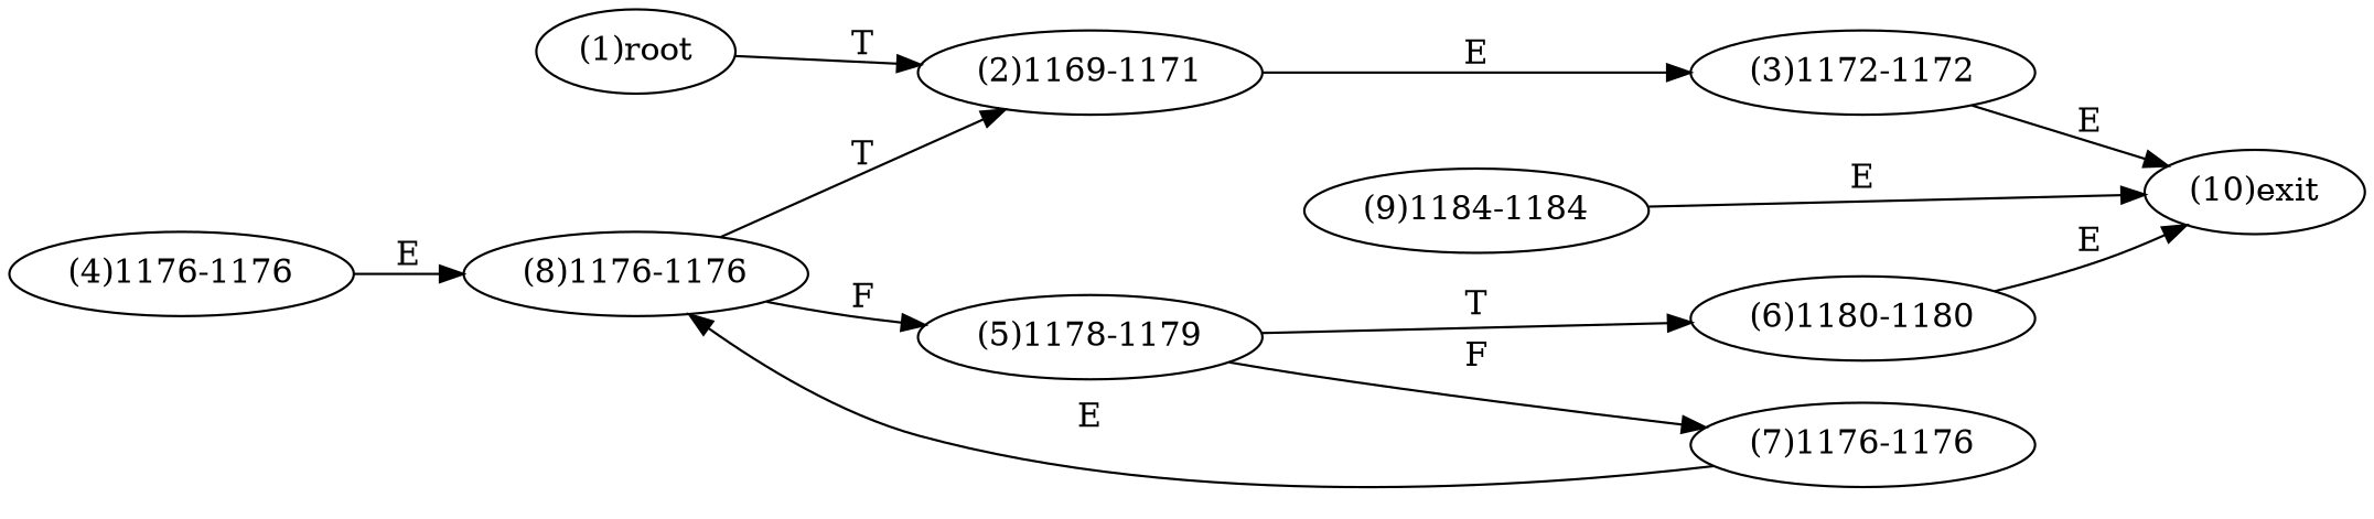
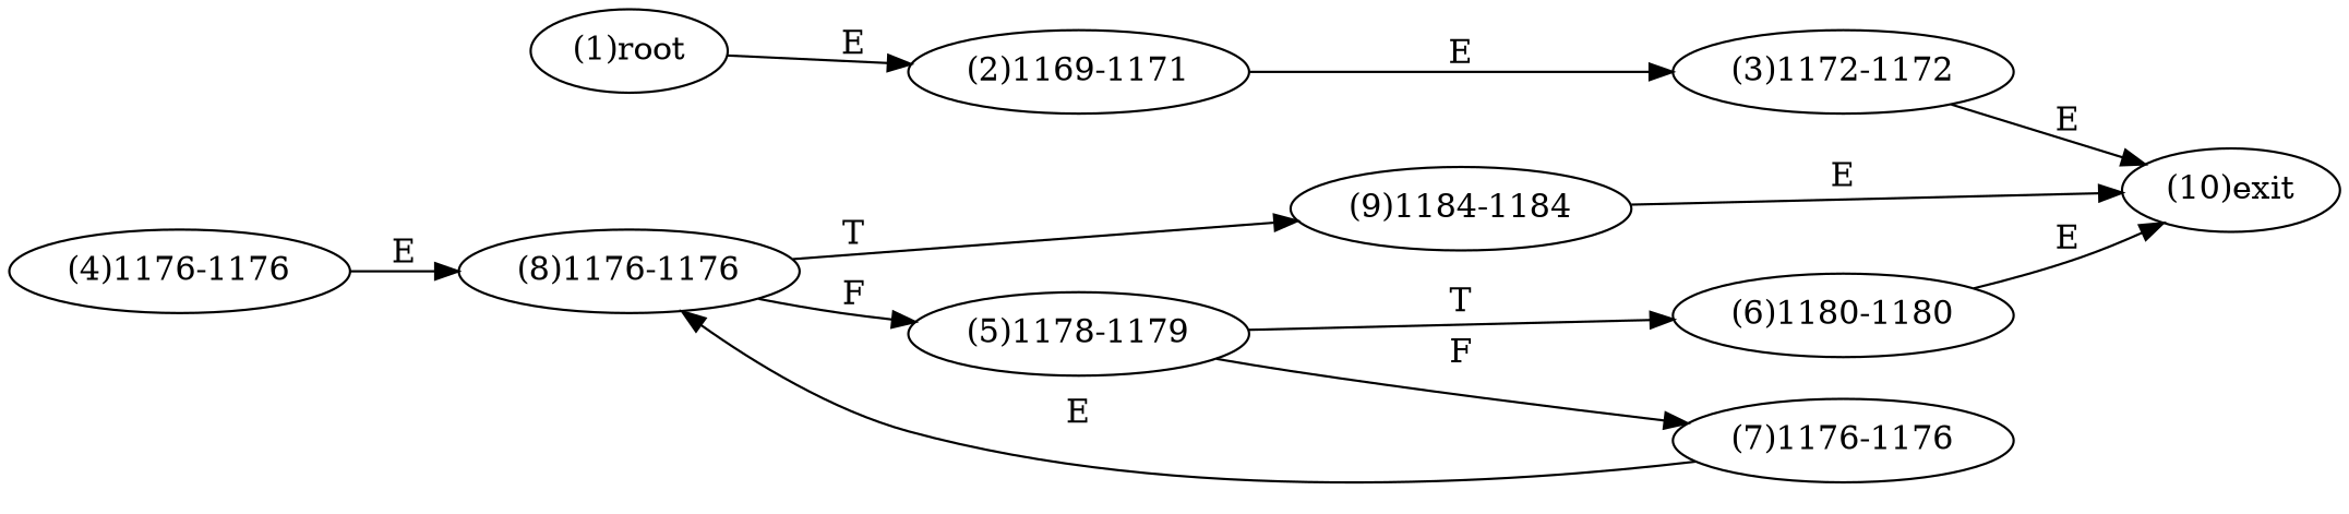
  digraph {
    rankdir=LR
    n1 [label="(1)root"]
    n2 [label="(2)1169-1171"]
    n3 [label="(3)1172-1172"]
    n4 [label="(10)exit"]
    n5 [label="(4)1176-1176"]
    n6 [label="(8)1176-1176"]
    n7 [label="(5)1178-1179"]
    n8 [label="(9)1184-1184"]
    n9 [label="(6)1180-1180"]
    n10 [label="(7)1176-1176"]
-   n1 -> n2 [label=T]
+   n1 -> n2 [label=E]
    n2 -> n3 [label=E]
    n3 -> n4 [label=E]
    n5 -> n6 [label=E]
    n6 -> n7 [label=F]
-   n6 -> n2 [label=T]
+   n6 -> n8 [label=T]
    n7 -> n9 [label=T]
    n7 -> n10 [label=F]
    n8 -> n4 [label=E]
    n9 -> n4 [label=E]
    n10 -> n6 [label=E]
  }
